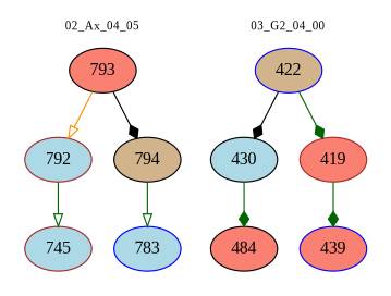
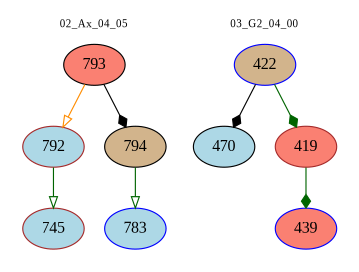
  digraph {
    fontname="Liberation Serif"
    node [color=black fillcolor=salmon fontname="Liberation Serif" style=filled]
    edge [arrowhead=diamond color=darkgreen fontname="Liberation Serif"]
    n1 [label=793]
    n2 [color=brown fillcolor=lightblue label=792]
    n3 [fillcolor=tan label=794]
    n4 [color=brown fillcolor=lightblue label=745]
    n5 [color=blue fillcolor=lightblue label=783]
    n6 [color=blue fillcolor=tan label=422]
-   n7 [fillcolor=lightblue label=430]
+   n7 [fillcolor=lightblue label=470]
    n8 [color=brown label=419]
-   n9 [label=484]
    n10 [color=blue label=439]
    subgraph cluster_1 {
      color=white
      fontsize=10
      label="02_Ax_04_05"
      n1
      n2
      n3
      n4
      n5
    }
    subgraph cluster_2 {
      color=white
      fontsize=10
      label="03_G2_04_00"
      n6
      n7
      n8
-     n9
      n10
    }
    n1 -> n2 [arrowhead=onormal color=darkorange]
    n1 -> n3 [color=black]
    n2 -> n4 [arrowhead=onormal]
    n3 -> n5 [arrowhead=onormal]
    n6 -> n7 [color=black]
    n6 -> n8
-   n7 -> n9
    n8 -> n10
  }
